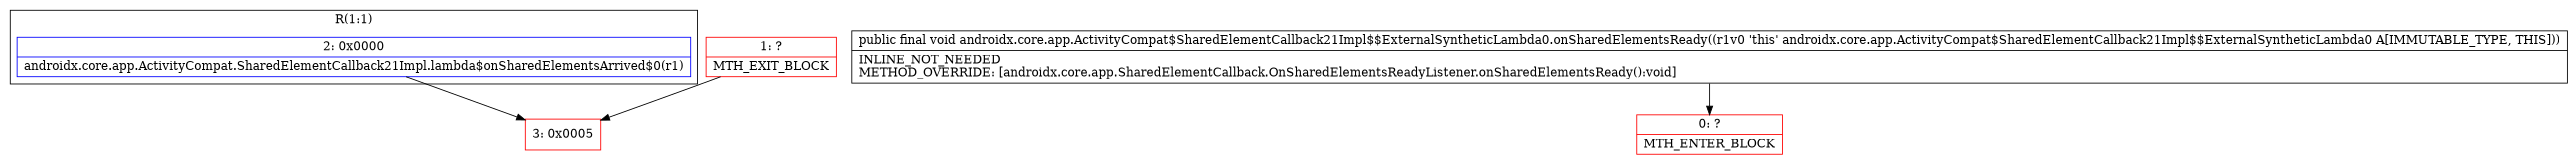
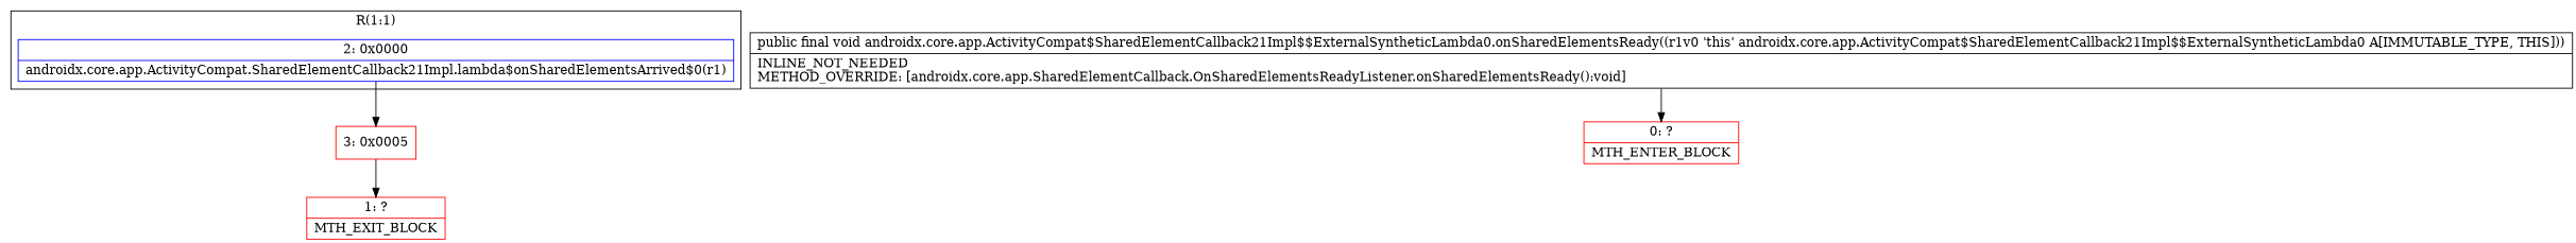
  digraph {
    node [color=red shape=record]
    n1 [color=blue label="{2\:\ 0x0000|androidx.core.app.ActivityCompat.SharedElementCallback21Impl.lambda$onSharedElementsArrived$0(r1)\l}"]
    n2 [label="{3\:\ 0x0005}"]
    n3 [label="{1\:\ ?|MTH_EXIT_BLOCK\l}"]
    n4 [label="{0\:\ ?|MTH_ENTER_BLOCK\l}"]
    n5 [label="{public final void androidx.core.app.ActivityCompat$SharedElementCallback21Impl$$ExternalSyntheticLambda0.onSharedElementsReady((r1v0 'this' androidx.core.app.ActivityCompat$SharedElementCallback21Impl$$ExternalSyntheticLambda0 A[IMMUTABLE_TYPE, THIS]))  | INLINE_NOT_NEEDED\lMETHOD_OVERRIDE: [androidx.core.app.SharedElementCallback.OnSharedElementsReadyListener.onSharedElementsReady():void]\l}" color=""]
    subgraph cluster_1 {
      label="R(1:1)"
      n1
    }
    n1 -> n2
-   n3 -> n2
+   n2 -> n3
    n5 -> n4
  }
